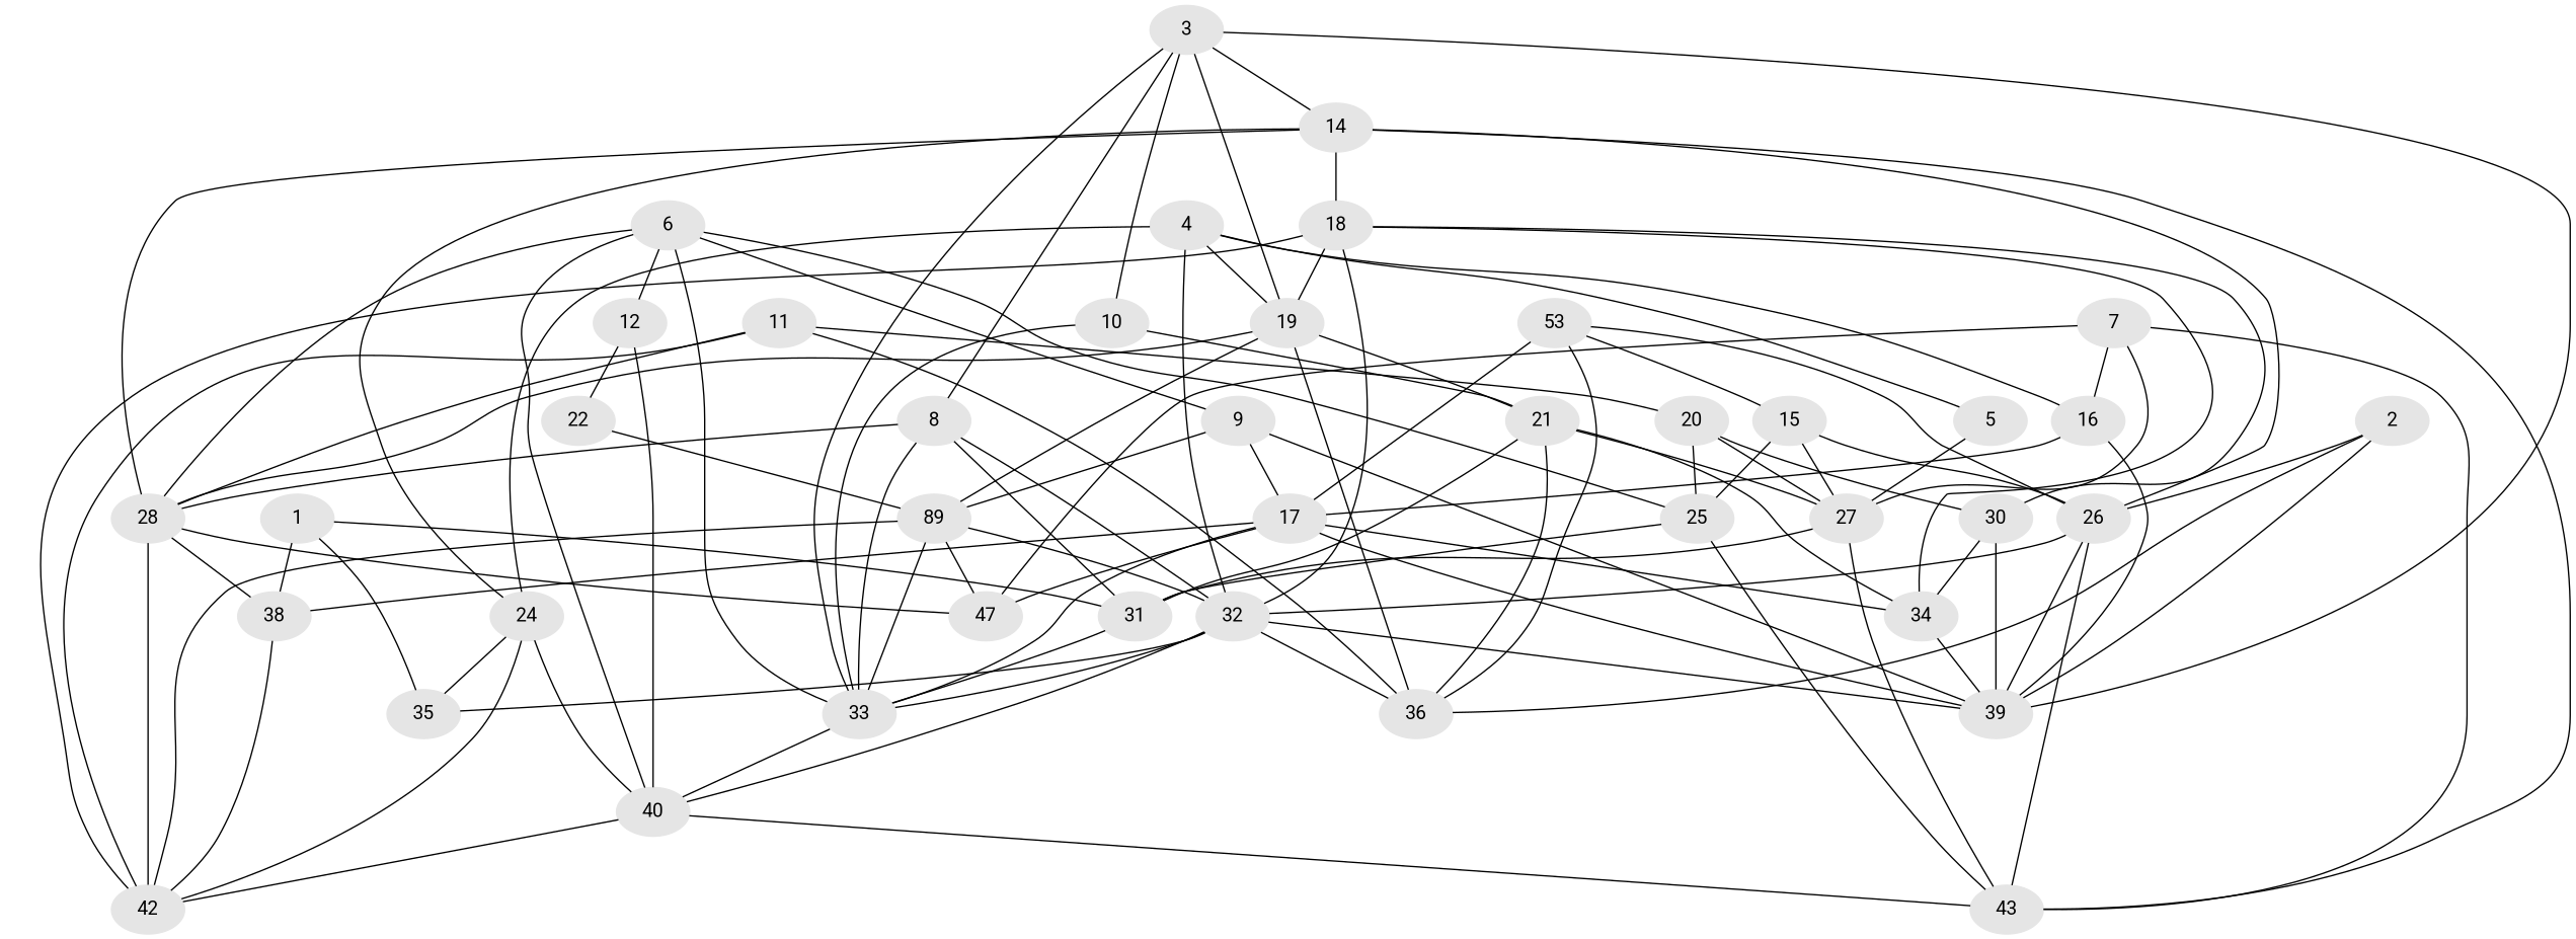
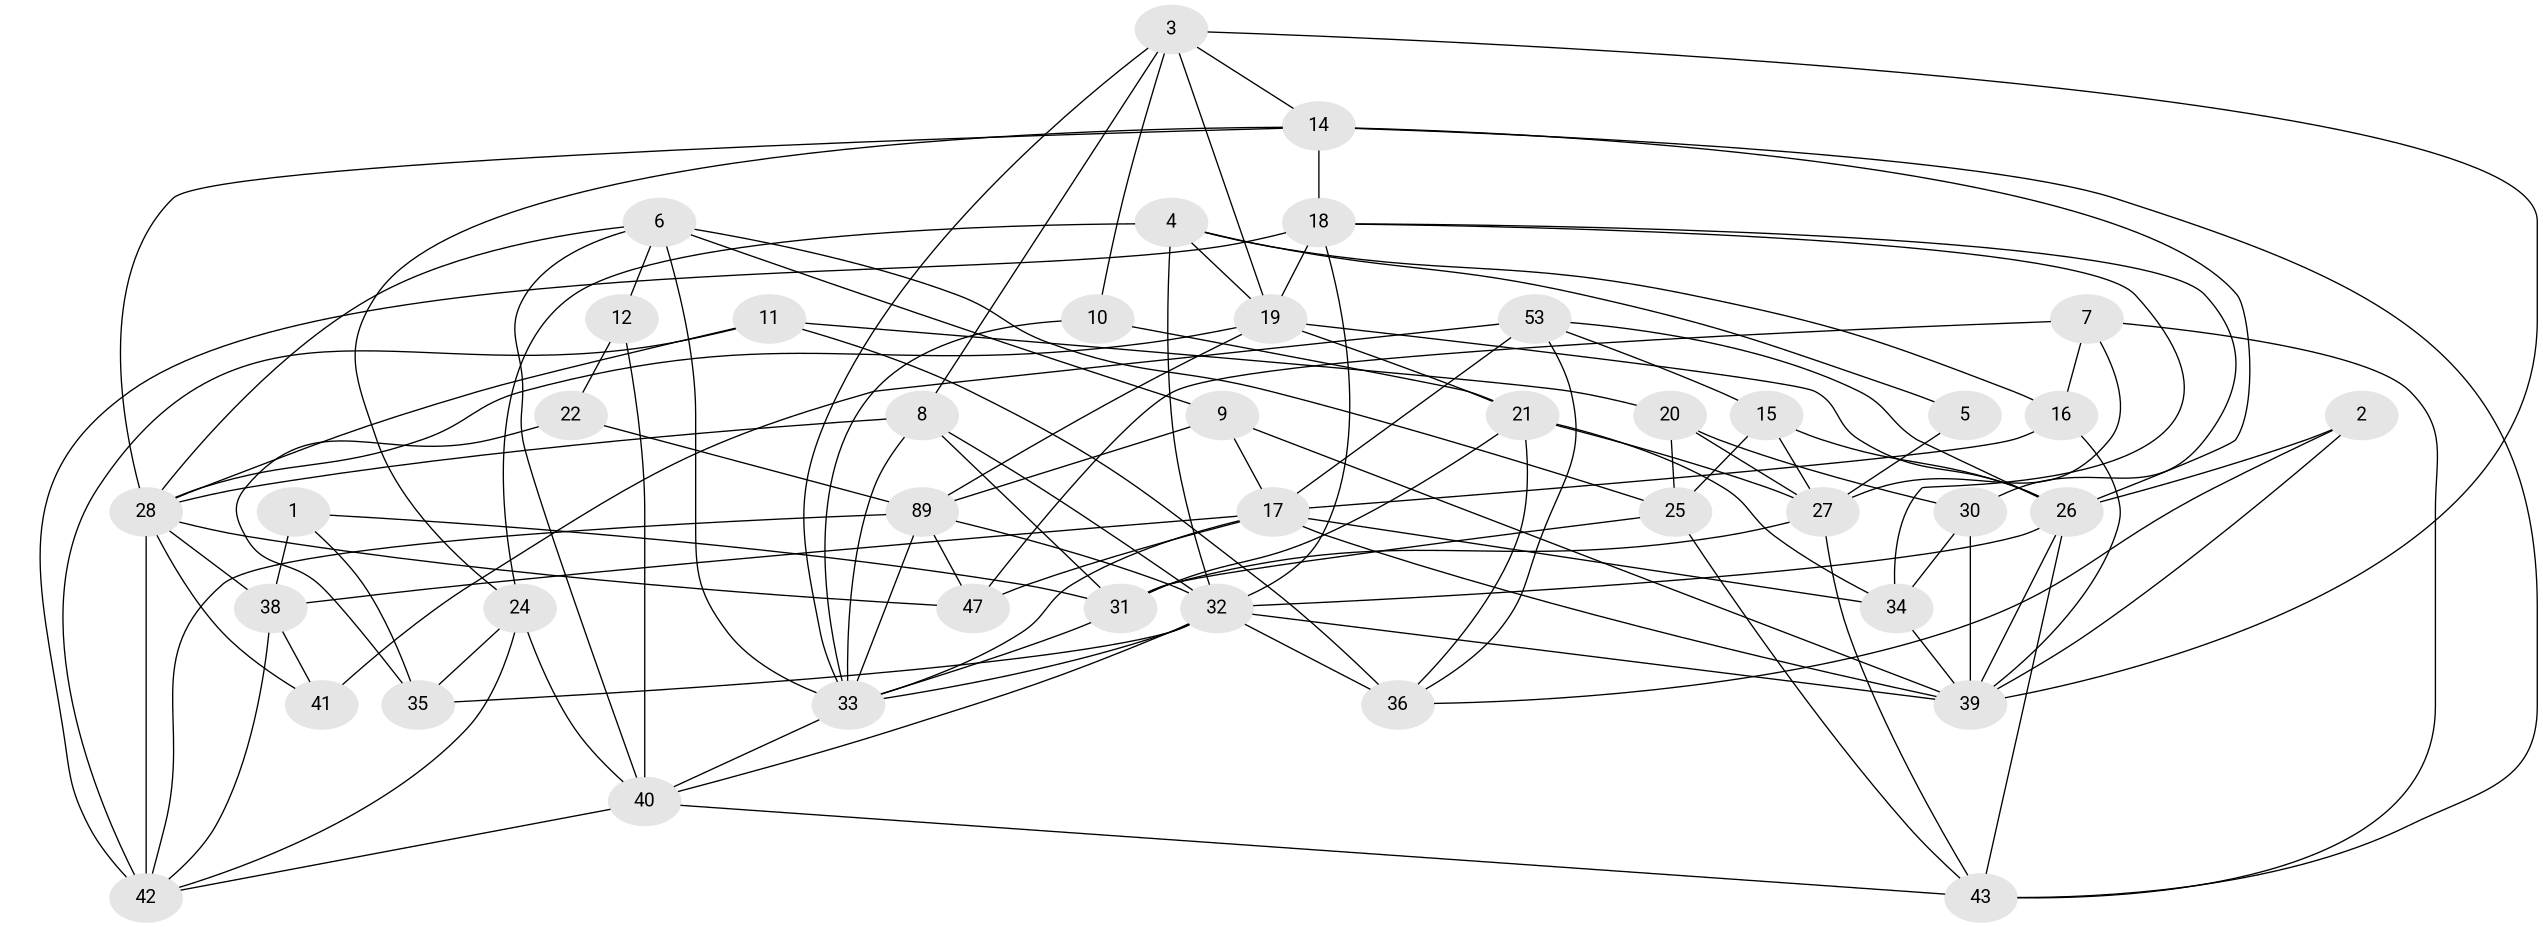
  graph {
    fontname=Roboto
    node [color=gray90 fontname=Roboto style=filled]
    edge [fontname=Roboto weight=1.0]
    1
    31
    35
    38
    33
    42
+   41
    2
    26
    36
    39
    32
    43
    3
    8
    10
    14
    19
    28
    21
    24
    18
    n23 [label=89]
    40
    4
    5
    16
    27
    17
    6
    9
    12
    25
    22
    n35 [label=47]
    7
    34
    11
    20
    30
    n41 [label=53]
    15
    1 -- 31
    1 -- 35
    1 -- 38
    31 -- 33
    38 -- 42
+   38 -- 41
    33 -- 40
    2 -- 26
    2 -- 36
    2 -- 39
    26 -- 39
    26 -- 32
    26 -- 43
    32 -- 35
    32 -- 33
    32 -- 36 [weight=2.0]
    32 -- 39
    32 -- 40
    3 -- 33
    3 -- 39
    3 -- 8
    3 -- 10
    3 -- 14
    3 -- 19
    8 -- 31
    8 -- 33
    8 -- 32
    8 -- 28
    10 -- 33
    10 -- 21
    14 -- 26
    14 -- 43
    14 -- 28 [weight=2.0]
    14 -- 24 [weight=2.0]
    14 -- 18
-   19 -- 36
+   19 -- 26
    19 -- 28
    19 -- 21
    19 -- n23
    28 -- 38
    28 -- 42
+   28 -- 41
    28 -- n35
    21 -- 31
    21 -- 36
    21 -- 27 [weight=2.0]
    21 -- 34
    24 -- 35
    24 -- 42
    24 -- 40
    18 -- 42 [weight=2.0]
    18 -- 32
    18 -- 19
    18 -- 34
    18 -- 30
    n23 -- 33
    n23 -- 42
    n23 -- 32
    n23 -- n35
    40 -- 42
    40 -- 43
    4 -- 32
    4 -- 19
    4 -- 24
    4 -- 5
    4 -- 16
    5 -- 27 [weight=2.0]
    16 -- 39
    16 -- 17
    27 -- 31
    27 -- 43
    17 -- 38
    17 -- 33
    17 -- 39
    17 -- n35 [weight=2.0]
    17 -- 34
    6 -- 33
    6 -- 28
    6 -- 40
    6 -- 9
    6 -- 12
    6 -- 25
    9 -- 39
    9 -- n23
    9 -- 17
    12 -- 40
    12 -- 22
    25 -- 31
    25 -- 43
+   22 -- 35
    22 -- n23 [weight=2.0]
    7 -- 43
    7 -- 16
    7 -- 27
    7 -- n35
    34 -- 39
    11 -- 42
    11 -- 36
    11 -- 28
    11 -- 20
    20 -- 27
    20 -- 25
    20 -- 30
    30 -- 39
    30 -- 34
+   n41 -- 41 [weight=2.0]
    n41 -- 26
    n41 -- 36
    n41 -- 17
    n41 -- 15
    15 -- 26
    15 -- 27
    15 -- 25
  }
